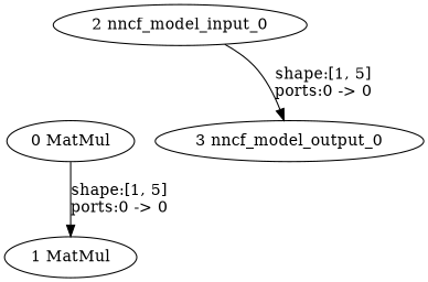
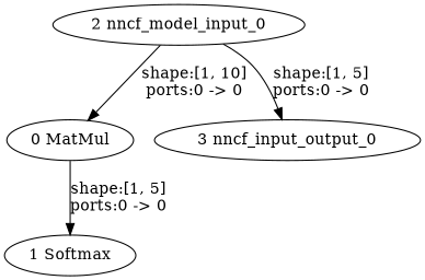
  strict digraph {
    edge [style=solid]
    "0 MatMul" [type=MatMul]
-   "1 Softmax" [type=Softmax label="1 MatMul"]
-   "3 nncf_model_output_0" [type=nncf_model_output]
+   "1 Softmax" [type=Softmax]
+   "3 nncf_model_output_0" [type=nncf_model_output label="3 nncf_input_output_0"]
    "2 nncf_model_input_0" [type=nncf_model_input]
    "0 MatMul" -> "1 Softmax" [label="shape:[1, 5]\nports:0 -> 0"]
+   "2 nncf_model_input_0" -> "0 MatMul" [label="shape:[1, 10]\nports:0 -> 0"]
    "2 nncf_model_input_0" -> "3 nncf_model_output_0" [label="shape:[1, 5]\nports:0 -> 0"]
  }
